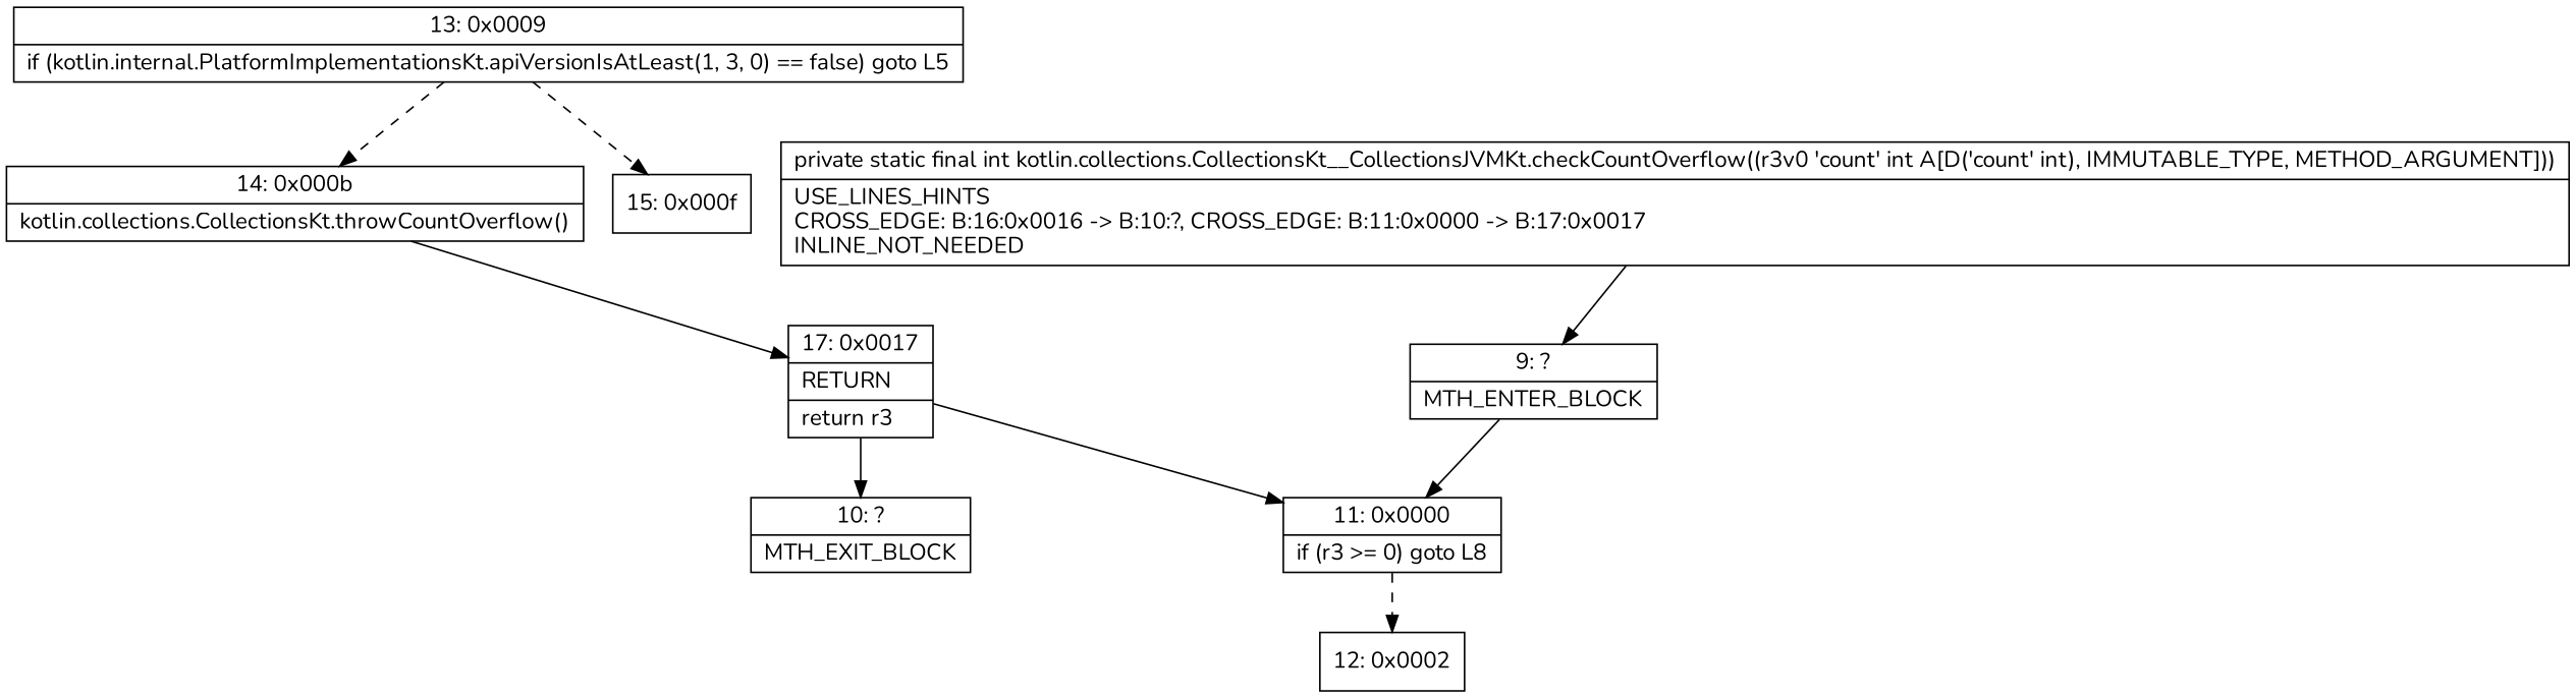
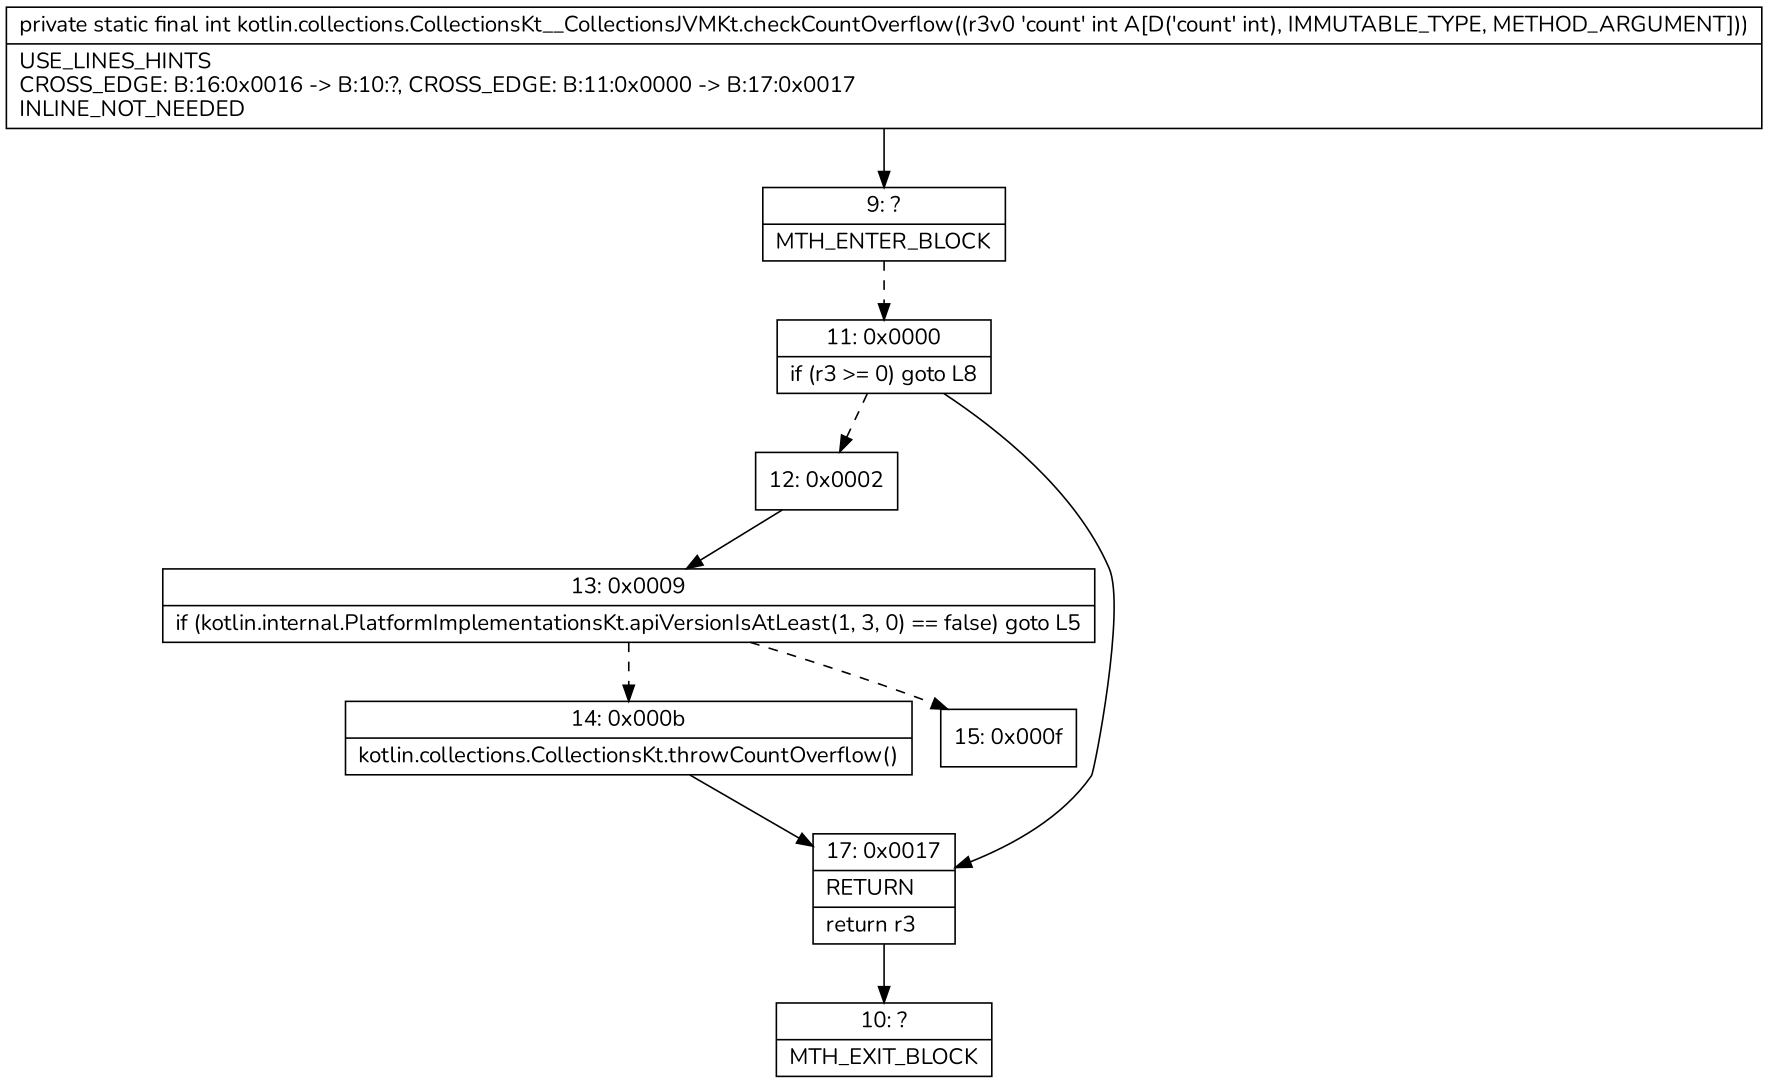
  digraph {
    fontname=Nunito
    node [fontname=Nunito shape=record]
    edge [fontname=Nunito]
    n1 [label="{9\:\ ?|MTH_ENTER_BLOCK\l}"]
    n2 [label="{11\:\ 0x0000|if (r3 \>= 0) goto L8\l}"]
    n3 [label="{12\:\ 0x0002}"]
    n4 [label="{17\:\ 0x0017|RETURN\l|return r3\l}"]
    n5 [label="{13\:\ 0x0009|if (kotlin.internal.PlatformImplementationsKt.apiVersionIsAtLeast(1, 3, 0) == false) goto L5\l}"]
    n6 [label="{10\:\ ?|MTH_EXIT_BLOCK\l}"]
    n7 [label="{14\:\ 0x000b|kotlin.collections.CollectionsKt.throwCountOverflow()\l}"]
    n8 [label="{15\:\ 0x000f}"]
    n9 [label="{private static final int kotlin.collections.CollectionsKt__CollectionsJVMKt.checkCountOverflow((r3v0 'count' int A[D('count' int), IMMUTABLE_TYPE, METHOD_ARGUMENT]))  | USE_LINES_HINTS\lCROSS_EDGE: B:16:0x0016 \-\> B:10:?, CROSS_EDGE: B:11:0x0000 \-\> B:17:0x0017\lINLINE_NOT_NEEDED\l}"]
-   n1 -> n2
+   n1 -> n2 [style=dashed]
    n2 -> n3 [style=dashed]
-   n4 -> n2
+   n2 -> n4
+   n3 -> n5
    n4 -> n6
    n5 -> n7 [style=dashed]
    n5 -> n8 [style=dashed]
    n7 -> n4
    n9 -> n1
  }
